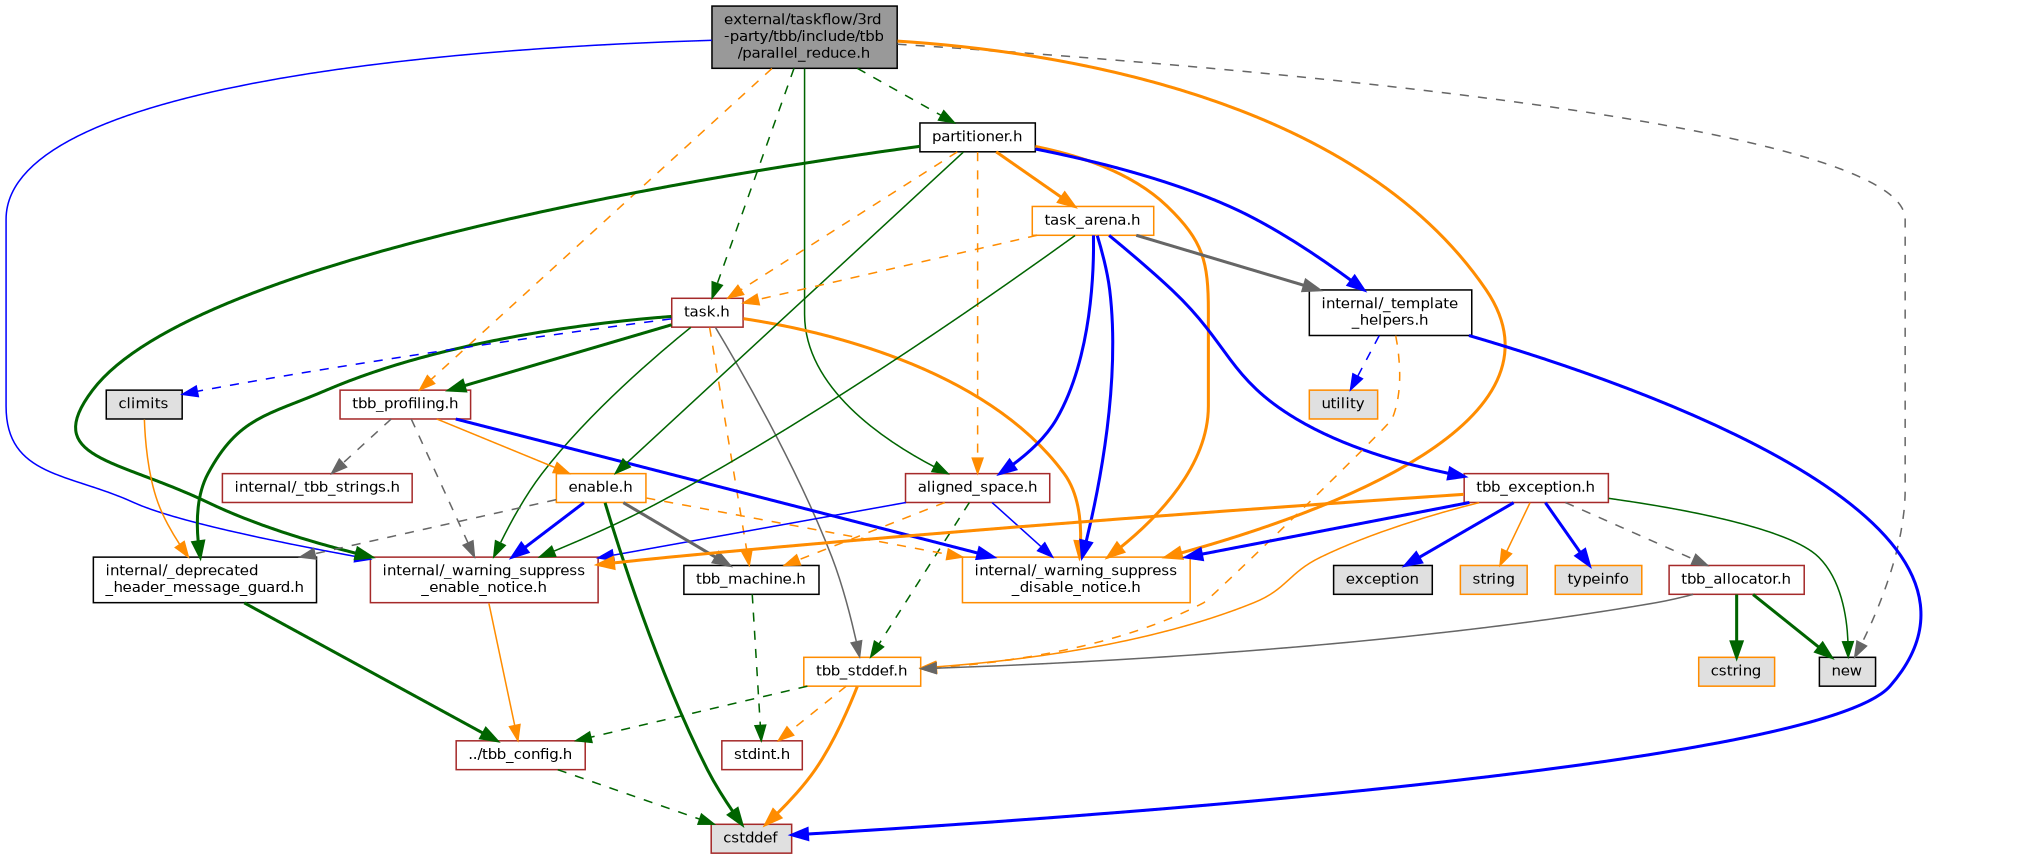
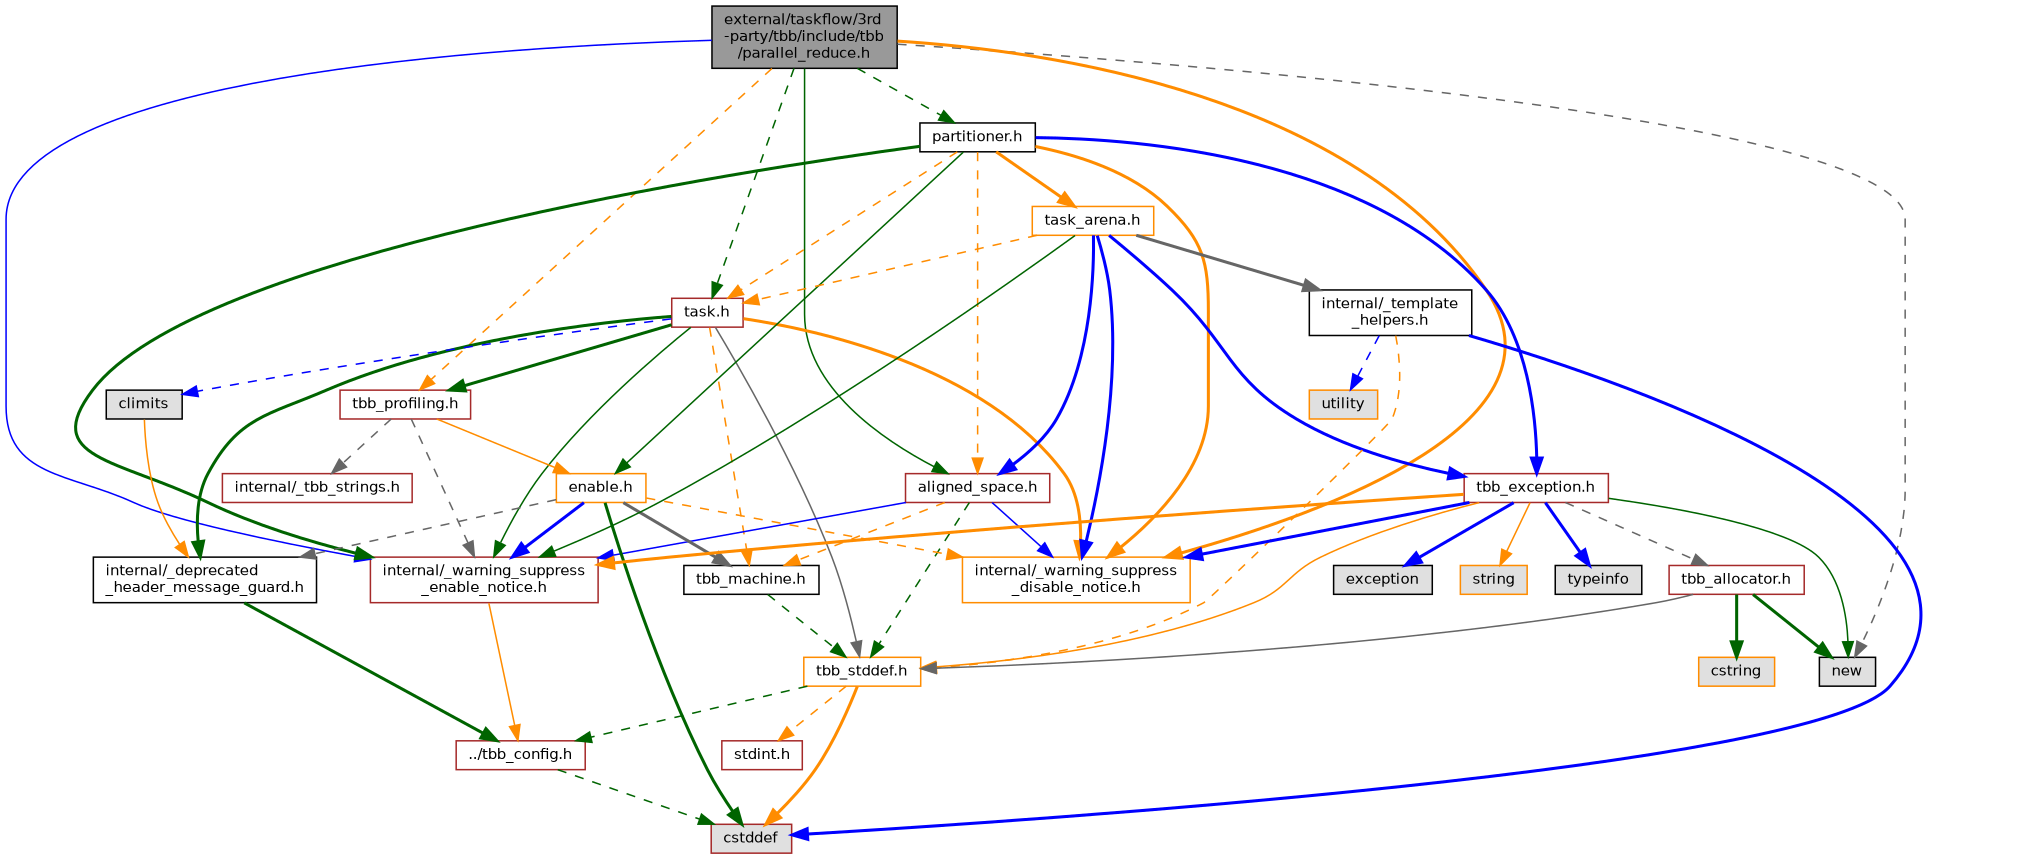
  digraph {
    node [color=brown fillcolor=white fontname=Helvetica fontsize=10 shape=box style=filled]
    edge [color=darkorange fontname=Helvetica fontsize=10 labelfontname=Helvetica labelfontsize=10 style=bold]
    n1 [color=black fillcolor=grey60 fontcolor=black height=0.2 label="external/taskflow/3rd\l-party/tbb/include/tbb\l/parallel_reduce.h" width=0.4]
    n2 [height=0.2 label="internal/_warning_suppress\l_enable_notice.h" width=0.4]
    n3 [color=black fillcolor="#E0E0E0" height=0.2 label=new width=0.4]
    n4 [height=0.2 label="task.h" width=0.4]
    n5 [height=0.2 label="tbb_profiling.h" width=0.4]
    n6 [color=darkorange height=0.2 label="internal/_warning_suppress\l_disable_notice.h" width=0.4]
    n7 [height=0.2 label="aligned_space.h" width=0.4]
    n8 [color=black height=0.2 label="partitioner.h" width=0.4]
    n9 [height=0.2 label="../tbb_config.h" width=0.4]
    n10 [color=black height=0.2 label="internal/_deprecated\l_header_message_guard.h" width=0.4]
    n11 [color=darkorange height=0.2 label="tbb_stddef.h" width=0.4]
    n12 [color=black height=0.2 label="tbb_machine.h" width=0.4]
    n13 [color=black fillcolor="#E0E0E0" height=0.2 label=climits width=0.4]
    n14 [height=0.2 label="internal/_tbb_strings.h" width=0.4]
    n15 [color=darkorange height=0.2 label="enable.h" width=0.4]
    n16 [color=darkorange height=0.2 label="task_arena.h" width=0.4]
    n17 [color=black height=0.2 label="internal/_template\l_helpers.h" width=0.4]
    n18 [fillcolor="#E0E0E0" height=0.2 label=cstddef width=0.4]
    n19 [height=0.2 label="stdint.h" width=0.4]
    n20 [height=0.2 label="tbb_exception.h" width=0.4]
    n21 [color=darkorange fillcolor="#E0E0E0" height=0.2 label=utility width=0.4]
    n22 [color=black fillcolor="#E0E0E0" height=0.2 label=exception width=0.4]
    n23 [color=darkorange fillcolor="#E0E0E0" height=0.2 label=string width=0.4]
    n24 [height=0.2 label="tbb_allocator.h" width=0.4]
-   n25 [color=darkorange fillcolor="#E0E0E0" height=0.2 label=typeinfo width=0.4]
+   n25 [color=black fillcolor="#E0E0E0" height=0.2 label=typeinfo width=0.4]
    n26 [color=darkorange fillcolor="#E0E0E0" height=0.2 label=cstring width=0.4]
    n1 -> n2 [color=blue style=solid]
    n1 -> n3 [color=gray40 style=dashed]
    n1 -> n4 [color=darkgreen style=dashed]
    n1 -> n5 [style=dashed]
    n1 -> n6
    n1 -> n7 [color=darkgreen style=solid]
    n1 -> n8 [color=darkgreen style=dashed]
    n2 -> n9 [style=solid]
    n4 -> n2 [color=darkgreen style=solid]
    n4 -> n5 [color=darkgreen]
    n4 -> n6
    n4 -> n10 [color=darkgreen]
    n4 -> n11 [color=gray40 style=solid]
    n4 -> n12 [style=dashed]
    n4 -> n13 [color=blue style=dashed]
    n5 -> n2 [color=gray40 style=dashed]
-   n5 -> n6 [color=blue]
    n5 -> n14 [color=gray40 style=dashed]
    n5 -> n15 [style=solid]
    n7 -> n2 [color=blue style=solid]
    n7 -> n6 [color=blue style=solid]
    n7 -> n11 [color=darkgreen style=dashed]
    n7 -> n12 [style=dashed]
    n8 -> n2 [color=darkgreen]
    n8 -> n4 [style=dashed]
    n8 -> n6
    n8 -> n7 [style=dashed]
    n8 -> n15 [color=darkgreen style=solid]
    n8 -> n16
-   n8 -> n17 [color=blue]
+   n8 -> n20 [color=blue]
    n9 -> n18 [color=darkgreen style=dashed]
    n10 -> n9 [color=darkgreen]
    n11 -> n9 [color=darkgreen style=dashed]
    n11 -> n18
    n11 -> n19 [style=dashed]
-   n12 -> n19 [color=darkgreen style=dashed]
+   n12 -> n11 [color=darkgreen style=dashed]
    n13 -> n10 [style=solid]
    n15 -> n2 [color=blue]
    n15 -> n6 [style=dashed]
    n15 -> n10 [color=gray40 style=dashed]
    n15 -> n12 [color=gray40]
    n15 -> n18 [color=darkgreen]
    n16 -> n2 [color=darkgreen style=solid]
    n16 -> n4 [style=dashed]
    n16 -> n6 [color=blue]
    n16 -> n7 [color=blue]
    n16 -> n17 [color=gray40]
    n16 -> n20 [color=blue]
    n17 -> n11 [style=dashed]
    n17 -> n18 [color=blue]
    n17 -> n21 [color=blue style=dashed]
    n20 -> n2
    n20 -> n3 [color=darkgreen style=solid]
    n20 -> n6 [color=blue]
    n20 -> n11 [style=solid]
    n20 -> n22 [color=blue]
    n20 -> n23 [style=solid]
    n20 -> n24 [color=gray40 style=dashed]
    n20 -> n25 [color=blue]
    n24 -> n3 [color=darkgreen]
    n24 -> n11 [color=gray40 style=solid]
    n24 -> n26 [color=darkgreen]
  }
